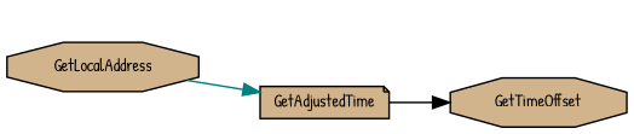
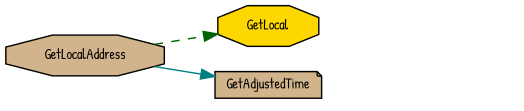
  digraph {
    fontname="Patrick Hand"
    rankdir=LR
    node [color=black fillcolor=tan fontname="Patrick Hand" fontsize=10 shape=octagon style=filled]
    edge [fontname="Patrick Hand" fontsize=10 labelfontname=Helvetica labelfontsize=10 style=solid]
    n1 [fontcolor=black height=0.2 label=GetLocalAddress width=0.4]
+   n2 [fillcolor=gold height=0.2 label=GetLocal width=0.4]
    n3 [height=0.2 label=GetAdjustedTime shape=note width=0.4]
-   n4 [height=0.2 label=GetTimeOffset width=0.4]
+   n1 -> n2 [color=darkgreen style=dashed]
    n1 -> n3 [color=teal]
-   n3 -> n4 [color=black]
  }
